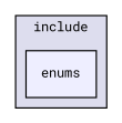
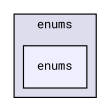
  digraph {
    compound=true
    rankdir=LR
    fontname="Roboto Mono"
    n1 [fillcolor="#eeeeff" fontname="Roboto Mono" fontsize=10 label=enums pencolor=black shape=box style=filled]
    subgraph cluster_1 {
      bgcolor="#ddddee"
      fontsize=10
-     label=include
+     label=enums
      pencolor=black
      n1
    }
  }
